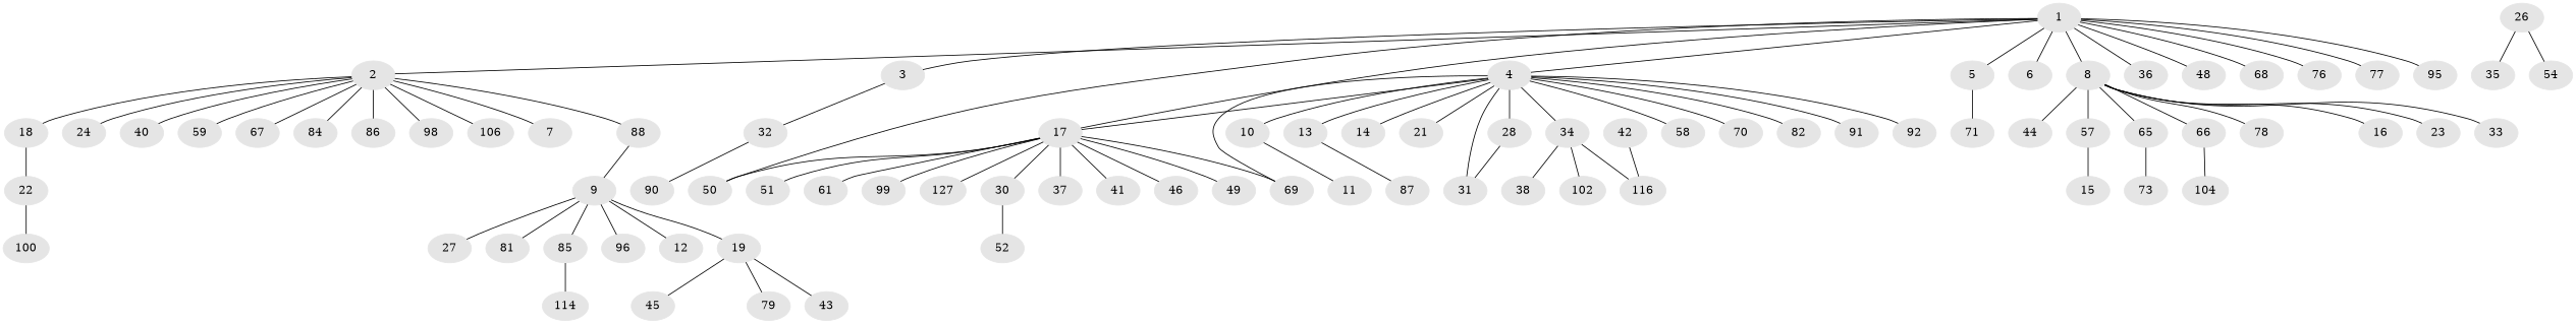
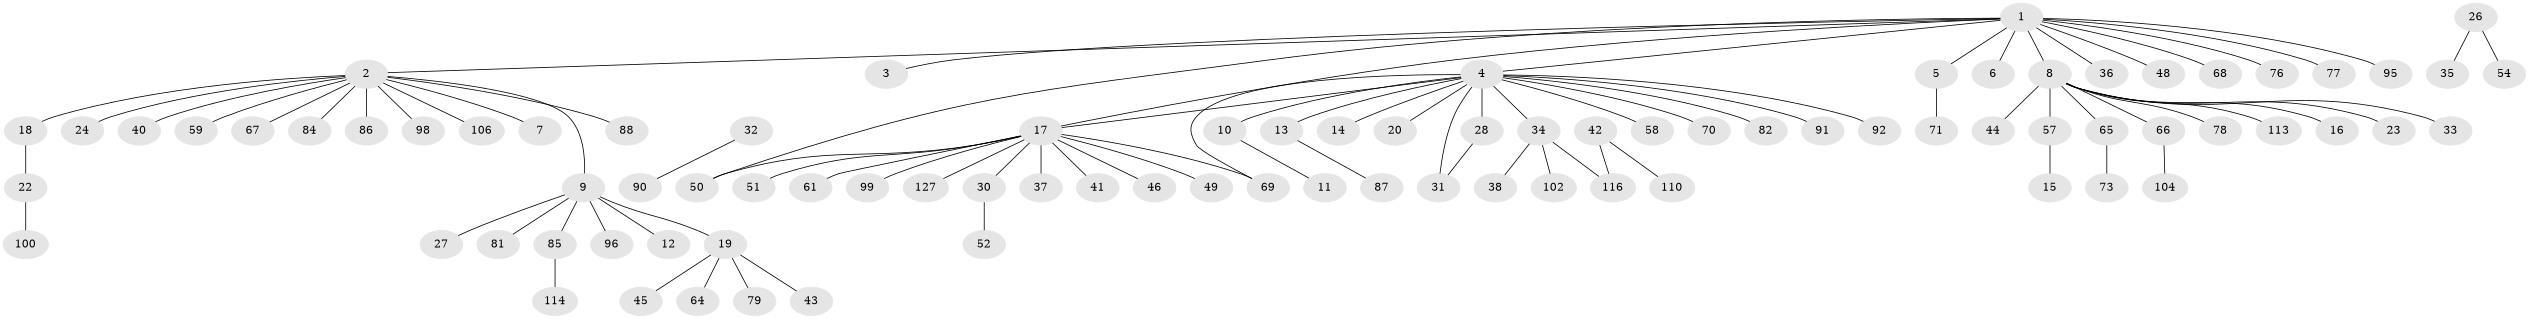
  graph {
    node [color=gray90 style=filled]
    1 [super="+60"]
    2 [super="+55"]
    3
    4 [super="+94"]
    5 [super="+74"]
    6
    8 [super="+21"]
    17 [super="+101"]
    36
    48 [super="+63"]
    50
    68
    76
    77
    95
    7
    9 [super="+97"]
    18
    24 [super="+25"]
    40
    59
    67 [super="+105"]
    84
    86
    88
    98
    106
    32 [super="+39"]
    10
    13 [super="+117"]
    14 [super="+53"]
-   20 [super="+75" label=21]
+   20 [super="+75"]
    28
    31 [super="+93"]
    34 [super="+115"]
    58
    69
    70
    82 [super="+103"]
    91
    92
    71
    16
    23
    33
    44
    57
    65
    66
    78
+   113
    30 [super="+47"]
    37
    41
    46
    49
    51
    61
    99
    n60 [label=127]
    12
    19 [super="+29"]
    27 [super="+52"]
    81
    85
    96
    22 [super="+62"]
    90
    11
    87
    26 [super="+112"]
    35 [super="+80"]
    54
    38 [super="+56"]
    102
    116
    15
    73
    104
    43
    45 [super="+89"]
+   64
    79 [super="+109"]
    114
    n85 [label=52 super="+83"]
    100
    42 [super="+108"]
+   110 [super="+111"]
    1 -- 2
    1 -- 3
    1 -- 4
    1 -- 5
    1 -- 6
    1 -- 8
    1 -- 17
    1 -- 36
    1 -- 48
    1 -- 50
    1 -- 68
    1 -- 76
    1 -- 77
    1 -- 95
    2 -- 7
-   88 -- 9
+   2 -- 9
    2 -- 18
    2 -- 24
    2 -- 40
    2 -- 59
    2 -- 67
    2 -- 84
    2 -- 86
    2 -- 88
    2 -- 98
    2 -- 106
-   3 -- 32
    4 -- 17
    4 -- 10
    4 -- 13
    4 -- 14
    4 -- 20
    4 -- 28
    4 -- 31
    4 -- 34
    4 -- 58
    4 -- 69
    4 -- 70
    4 -- 82
    4 -- 91
    4 -- 92
    5 -- 71
    8 -- 16
    8 -- 23
    8 -- 33
    8 -- 44
    8 -- 57
    8 -- 65
    8 -- 66
    8 -- 78
+   8 -- 113
    17 -- 50
    17 -- 69
    17 -- 30
    17 -- 37
    17 -- 41
    17 -- 46
    17 -- 49
    17 -- 51
    17 -- 61
    17 -- 99
    17 -- n60
    9 -- 12
    9 -- 19
    9 -- 27
    9 -- 81
    9 -- 85
    9 -- 96
    18 -- 22
    32 -- 90
    10 -- 11
    13 -- 87
    28 -- 31
    34 -- 38
    34 -- 102
    34 -- 116
    57 -- 15
    65 -- 73
    66 -- 104
    30 -- n85
    19 -- 43
    19 -- 45
+   19 -- 64
    19 -- 79
    85 -- 114
    22 -- 100
    26 -- 35
    26 -- 54
    42 -- 116
+   42 -- 110
  }
